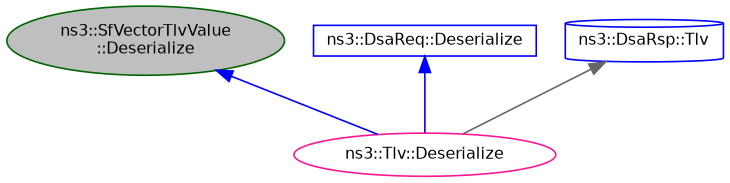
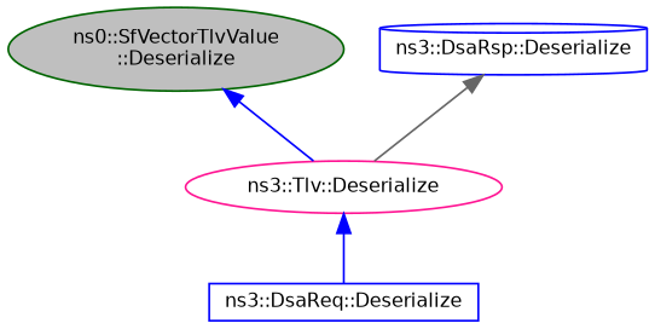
  digraph {
    rankdir=TB
    node [color=blue fillcolor=white fontname=Helvetica fontsize=10 shape=ellipse style=filled]
    edge [color=blue dir=back fontname=Helvetica fontsize=10 labelfontname=Helvetica labelfontsize=10 style=solid]
-   n1 [color=darkgreen fillcolor=grey75 fontcolor=black height=0.2 label="ns3::SfVectorTlvValue\l::Deserialize" width=0.4]
+   n1 [color=darkgreen fillcolor=grey75 fontcolor=black height=0.2 label="ns0::SfVectorTlvValue\l::Deserialize" width=0.4]
    n2 [color=deeppink height=0.2 label="ns3::Tlv::Deserialize" width=0.4]
    n3 [height=0.2 label="ns3::DsaReq::Deserialize" shape=box width=0.4]
-   n4 [height=0.2 label="ns3::DsaRsp::Tlv" shape=cylinder width=0.4]
+   n4 [height=0.2 label="ns3::DsaRsp::Deserialize" shape=cylinder width=0.4]
    n1 -> n2
-   n3 -> n2
+   n2 -> n3
    n4 -> n2 [color=gray40]
  }
